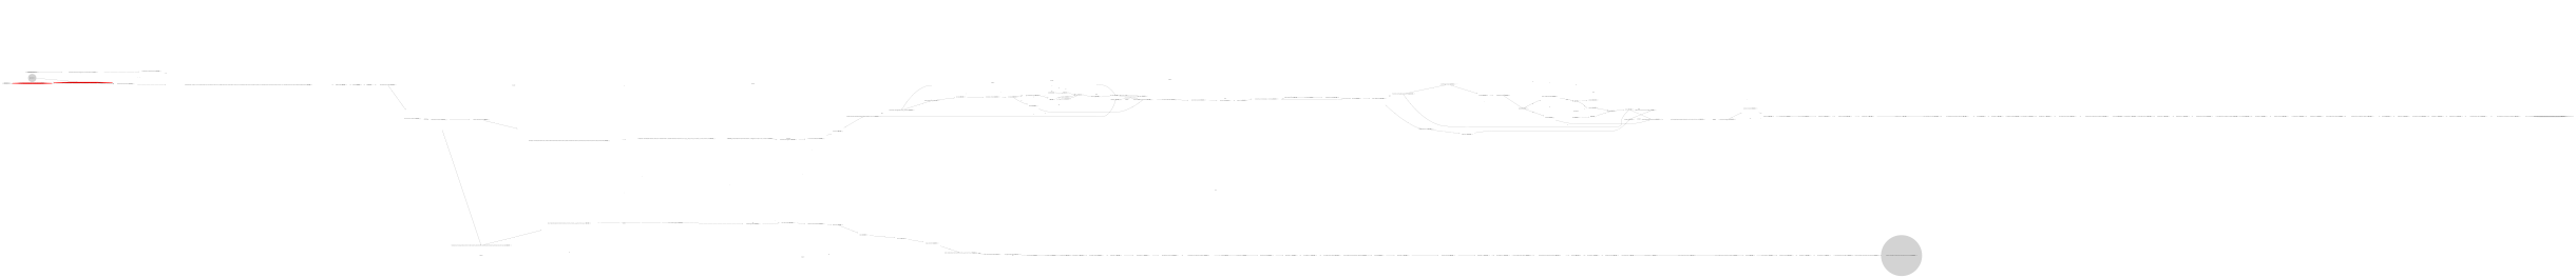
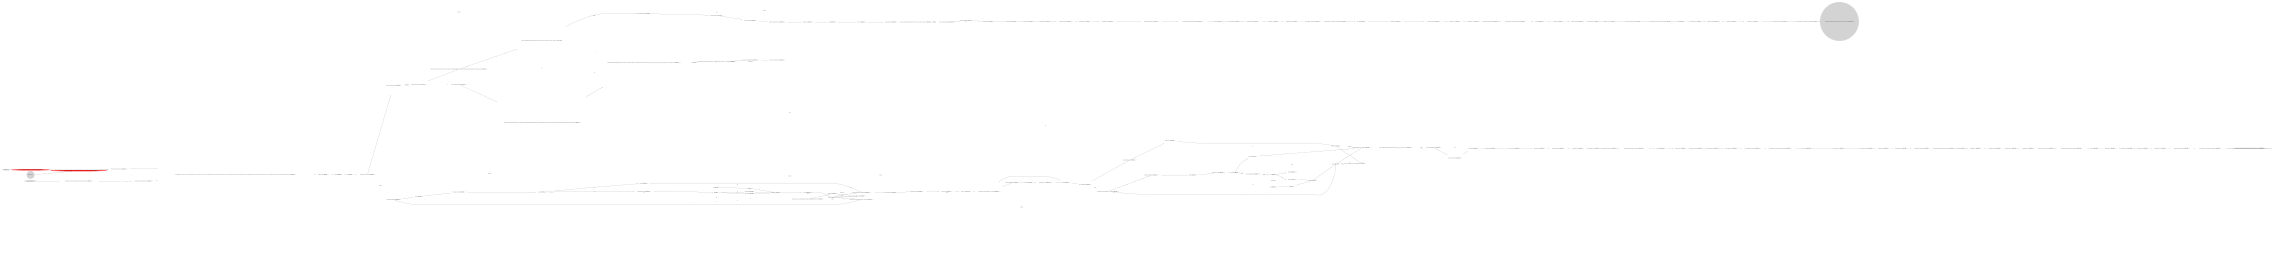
  digraph {
    fontname="Fira Sans"
    rankdir=LR
    node [fillcolor=white fontname="Fira Sans" shape=octagon style=filled]
    edge [fontname="Fira Sans" style=bold]
    n1 [fillcolor=red label="CollectionAdminRequest.createCollection(\"destinationCollection\",\"conf\",2,1).process(cluster.getSolrClient())@@@3@@@['1', '0', '0']"]
    n2 [fillcolor=red label="CollectionAdminRequest.createCollection(\"destinationCollection\",\"conf\",2,1).setPerReplicaState(SolrCloudTestCase.USE_PER_REPLICA_STATE).process(cluster.getSolrClient())@@@3@@@['0', '1', '0']"]
    n3 [label="CollectionAdminRequest.createCollection(\"parallelDestinationCollection1\",\"conf\",2,1).process(cluster.getSolrClient())@@@3@@@['0', '0', '1']"]
    n4 [label="cluster.waitForActiveCollection(\"destinationCollection\",2,2)@@@4@@@['1', '1', '0']" shape=circle]
    n5 [label="cluster.waitForActiveCollection(\"parallelDestinationCollection1\",2,2)@@@4@@@['0', '0', '1']" shape=circle]
    n6 [label="new UpdateRequest().add(id,\"0\",\"a_s\",\"hello0\",\"a_i\",\"0\",\"a_f\",\"0\",\"s_multi\",\"aaaa\",\"s_multi\",\"bbbb\",\"i_multi\",\"4\",\"i_multi\",\"7\").add(id,\"2\",\"a_s\",\"hello2\",\"a_i\",\"2\",\"a_f\",\"0\",\"s_multi\",\"aaaa1\",\"s_multi\",\"bbbb1\",\"i_multi\",\"44\",\"i_multi\",\"77\").add(id,\"3\",\"a_s\",\"hello3\",\"a_i\",\"3\",\"a_f\",\"3\",\"s_multi\",\"aaaa2\",\"s_multi\",\"bbbb2\",\"i_multi\",\"444\",\"i_multi\",\"777\").add(id,\"4\",\"a_s\",\"hello4\",\"a_i\",\"4\",\"a_f\",\"4\",\"s_multi\",\"aaaa3\",\"s_multi\",\"bbbb3\",\"i_multi\",\"4444\",\"i_multi\",\"7777\").add(id,\"1\",\"a_s\",\"hello1\",\"a_i\",\"1\",\"a_f\",\"1\",\"s_multi\",\"aaaa4\",\"s_multi\",\"bbbb4\",\"i_multi\",\"44444\",\"i_multi\",\"77777\").commit(cluster.getSolrClient(),\"collection1\")@@@5@@@['1', '1', '1']" shape=circle]
    n7 [label="assert(tuple.getLong(\"a_i\") == 0)@@@31@@@['1', '1', '0']" shape=circle]
    n8 [label="assert(tuple.getDouble(\"a_f\") == 0.0)@@@32@@@['1', '1', '0']"]
    n9 [label="assertList(tuple.getStrings(\"s_multi\"),\"aaaa\",\"bbbb\")@@@33@@@['1', '1', '0']"]
    n10 [label="assert(tuple.getDouble(\"a_f\") == 4.0)@@@60@@@['1', '1', '0']"]
    n11 [label="assertList(tuple.getStrings(\"s_multi\"),\"aaaa3\",\"bbbb3\")@@@61@@@['1', '1', '0']" shape=cylinder]
    n12 [label="assertList(tuple.getLongs(\"i_multi\"),Long.parseLong(\"4444\"),Long.parseLong(\"7777\"))@@@62@@@['1', '1', '0']" shape=cylinder]
    n13 [fillcolor=lightgray label="{CollectionAdminRequest.deleteCollection(\"destinationCollection\").process(cluster.getSolrClient())solrClientCache.close()}@@@64@@@['1', '1', '0']" shape=circle]
    n14 [label="StreamFactory factory = new StreamFactory().withCollectionZkHost(\"collection1\",cluster.getZkServer().getZkAddress()).withCollectionZkHost(\"destinationCollection\",cluster.getZkServer().getZkAddress()).withFunctionName(\"search\",).withFunctionName(\"update\",)@@@12@@@['1', '1', '0']" shape=cylinder]
    n15 [label="stream = new UpdateStream(expression,factory)@@@15@@@['1', '1', '0']" shape=cylinder]
    n16 [label="expression = StreamExpressionParser.parse(\"update(destinationCollection, batchSize=5, search(collection1, q=*:*, fl=\"id,_version_,a_s,a_i,a_f,s_multi,i_multi\", sort=\"a_f asc, a_i asc\"))\")@@@14@@@['1', '1', '0']" shape=circle]
    n17 [label="stream = new CloudSolrStream(expression,factory)@@@24@@@['1', '1', '0']"]
    n18 [label="TupleStream parallelUpdateStream = factory.constructStream(\"parallel(collection1, \" + updateExpression + \", workers=\"2\", zkHost=\"\" + zkHost + \"\", sort=\"batchNumber asc\")\")@@@16@@@['0', '0', '1']" shape=cylinder]
    n19 [label="List<Tuple> tuples = getTuples(stream)@@@17@@@['1', '1', '0']" shape=circle]
    n20 [label="stream.setStreamContext(streamContext)@@@16@@@['1', '1', '0']"]
    n21 [label="String updateExpression = \"daemon(commit(parallelDestinationCollection1, batchSize=0, zkHost=\"\" + cluster.getZkServer().getZkAddress() + \"\", update(parallelDestinationCollection1, batchSize=2, search(collection1, q=*:*, fl=\"id,a_s,a_i,a_f,s_multi,i_multi\", sort=\"a_f asc, a_i asc\", partitionKeys=\"a_f\", qt=\"/export\"))), runInterval=\"1000\", id=\"test\")\"@@@15@@@['0', '0', '1']" shape=circle]
    n22 [label="tuples = getTuples(stream)@@@26@@@['1', '1', '0']" shape=cylinder]
    n23 [label="stream.setStreamContext(streamContext)@@@25@@@['1', '1', '0']" shape=cylinder]
    n24 [label="long l = tupleResponse.getLong(\"iterations\")@@@34@@@['0', '0', '1']"]
    n25 [label="l > 0@@@35@@@['0', '0', '1']" shape=circle]
    n26 [label="iterations = (int)l@@@45@@@['0', '0', '1']" shape=cylinder]
    n27 [label="++workersComplete@@@36@@@['0', '0', '1']" shape=cylinder]
    n28 [label="Thread.sleep(1000)@@@40@@@['0', '0', '1']" shape=cylinder]
    n29 [label="solrStream.close()@@@46@@@['0', '0', '1']"]
    n30 [label="iterations == 0@@@24@@@['0', '0', '1']" shape=cylinder]
    n31 [label="tupleResponse.EOF@@@29@@@['0', '0', '1']"]
    n32 [label="solrStream.close()@@@30@@@['0', '0', '1']" shape=circle]
    n33 [label="assertEquals(cluster.getJettySolrRunners().size(),workersComplete)@@@50@@@['0', '0', '1']"]
    n34 [label="ModifiableSolrParams sParams = new ModifiableSolrParams(StreamingTest.mapParams(CommonParams.QT,\"/stream\",\"action\",\"list\"))@@@20@@@['0', '0', '1']" shape=cylinder]
    n35 [label="SolrStream solrStream = new SolrStream(jetty.getBaseUrl().toString() + \"/collection1\",sParams)@@@25@@@['0', '0', '1']"]
    n36 [label="int workersComplete = 0@@@21@@@['0', '0', '1']"]
    n37 [label="solrStream.setStreamContext(streamContext)@@@26@@@['0', '0', '1']"]
    n38 [label="int iterations = 0@@@23@@@['0', '0', '1']" shape=cylinder]
    n39 [label="assert(tuple.get(\"a_s\").equals(\"hello0\"))@@@30@@@['1', '1', '0']"]
    n40 [label="Tuple tupleResponse = solrStream.read()@@@28@@@['0', '0', '1']" shape=circle]
    n41 [label="solrStream.open()@@@27@@@['0', '0', '1']" shape=circle]
    n42 [label="sParams.set(\"action\",\"stop\")@@@53@@@['0', '0', '1']"]
    n43 [label="sParams.set(\"id\",\"test\")@@@54@@@['0', '0', '1']"]
    n44 [label="SolrStream solrStream = new SolrStream(jetty.getBaseUrl() + \"/collection1\",sParams)@@@56@@@['0', '0', '1']" shape=circle]
    n45 [label="stopTime > 0@@@79@@@['0', '0', '1']"]
    n46 [label="Thread.sleep(1000)@@@84@@@['0', '0', '1']"]
    n47 [label="++workersComplete@@@80@@@['0', '0', '1']" shape=circle]
    n48 [label="solrStream.close()@@@89@@@['0', '0', '1']" shape=cylinder]
    n49 [label="solrStream.setStreamContext(streamContext)@@@57@@@['0', '0', '1']" shape=cylinder]
    n50 [label="assert(tuple.getLong(\"id\") == 0)@@@100@@@['0', '0', '1']" shape=circle]
    n51 [label="assert(tuple.get(\"a_s\").equals(\"hello0\"))@@@101@@@['0', '0', '1']"]
    n52 [label="assert(tuple.getLong(\"a_i\") == 0)@@@102@@@['0', '0', '1']"]
    n53 [label="List<Tuple> tuples = getTuples(parallelUpdateStream)@@@18@@@['0', '0', '1']" shape=circle]
    n54 [label="parallelUpdateStream.setStreamContext(streamContext)@@@17@@@['0', '0', '1']"]
-   n55 [label="assert(tuples.size() == 2)@@@19@@@['0', '0', '1']" shape=circle]
    n56 [label="t = tuples.get(0)@@@20@@@['1', '1', '0']" shape=circle]
    n57 [label="assert(t.EOF == false)@@@21@@@['1', '1', '0']" shape=circle]
    n58 [label="assertEquals(5,t.get(\"batchIndexed\"))@@@22@@@['1', '1', '0']" shape=circle]
    n59 [label="assertList(tuple.getLongs(\"i_multi\"),Long.parseLong(\"44\"),Long.parseLong(\"77\"))@@@48@@@['1', '1', '0']"]
    n60 [label="tuple = tuples.get(3)@@@49@@@['1', '1', '0']"]
    n61 [label="assert(tuple.getLong(\"id\") == 3)@@@50@@@['1', '1', '0']" shape=circle]
    n62 [label="workersComplete = 0@@@65@@@['0', '0', '1']"]
    n63 [label="assertEquals(cluster.getJettySolrRunners().size(),workersComplete)@@@93@@@['0', '0', '1']" shape=cylinder]
    n64 [label="long stopTime = 0@@@67@@@['0', '0', '1']" shape=cylinder]
    n65 [label="expression = StreamExpressionParser.parse(\"search(parallelDestinationCollection1, q=*:*, fl=\"id,a_s,a_i,a_f,s_multi,i_multi\", sort=\"a_i asc\")\")@@@94@@@['0', '0', '1']"]
    n66 [label="stopTime == 0@@@68@@@['0', '0', '1']"]
    n67 [label="assert(tuple.getLong(\"a_i\") == 4)@@@130@@@['0', '0', '1']" shape=circle]
    n68 [label="assert(tuple.getDouble(\"a_f\") == 4.0)@@@131@@@['0', '0', '1']" shape=circle]
    n69 [label="assertList(tuple.getStrings(\"s_multi\"),\"aaaa3\",\"bbbb3\")@@@132@@@['0', '0', '1']"]
    n70 [label="assertList(tuple.getStrings(\"s_multi\"),\"aaaa1\",\"bbbb1\")@@@118@@@['0', '0', '1']" shape=circle]
    n71 [label="assertList(tuple.getLongs(\"i_multi\"),Long.parseLong(\"44\"),Long.parseLong(\"77\"))@@@119@@@['0', '0', '1']" shape=cylinder]
    n72 [label="tuple = tuples.get(3)@@@120@@@['0', '0', '1']" shape=cylinder]
    n73 [label="Tuple tupleResponse = solrStream.read()@@@72@@@['0', '0', '1']"]
    n74 [label="tupleResponse.EOF@@@73@@@['0', '0', '1']" shape=cylinder]
    n75 [label="solrStream.open()@@@71@@@['0', '0', '1']" shape=circle]
    n76 [label="SolrStream solrStream = new SolrStream(jetty.getBaseUrl() + \"/collection1\",sParams)@@@69@@@['0', '0', '1']" shape=cylinder]
    n77 [label="solrStream.setStreamContext(streamContext)@@@70@@@['0', '0', '1']"]
    n78 [label="assert(tuple.getLong(\"a_i\") == 3)@@@123@@@['0', '0', '1']" shape=cylinder]
    n79 [label="assert(tuple.getDouble(\"a_f\") == 3.0)@@@124@@@['0', '0', '1']"]
    n80 [label="assertList(tuple.getStrings(\"s_multi\"),\"aaaa2\",\"bbbb2\")@@@125@@@['0', '0', '1']" shape=cylinder]
    n81 [fillcolor=lightgray label="testUpdateStream['1', '0', '0']"]
    n82 [label="assert(tuple.getLong(\"a_i\") == 1)@@@38@@@['1', '1', '0']" shape=circle]
    n83 [label="assert(tuple.getDouble(\"a_f\") == 1.0)@@@39@@@['1', '1', '0']"]
    n84 [label="assertList(tuple.getStrings(\"s_multi\"),\"aaaa4\",\"bbbb4\")@@@40@@@['1', '1', '0']" shape=circle]
    n85 [label="Tuple tuple = tuples.get(0)@@@28@@@['1', '1', '0']" shape=cylinder]
    n86 [label="assert(tuple.getLong(\"id\") == 0)@@@29@@@['1', '1', '0']" shape=cylinder]
    n87 [label="Tuple t@@@8@@@['1', '1', '1']"]
    n88 [label="StreamContext streamContext = new StreamContext()@@@9@@@['1', '1', '1']"]
    n89 [label="stream.setStreamContext(streamContext)@@@96@@@['0', '0', '1']" shape=circle]
    n90 [label="SolrClientCache solrClientCache = new SolrClientCache()@@@10@@@['1', '1', '1']" shape=circle]
    n91 [label="assert(tuple.getDouble(\"a_f\") == 0.0)@@@103@@@['0', '0', '1']" shape=cylinder]
    n92 [label="assertList(tuple.getStrings(\"s_multi\"),\"aaaa\",\"bbbb\")@@@104@@@['0', '0', '1']" shape=cylinder]
    n93 [label="stream = new CloudSolrStream(expression,factory)@@@95@@@['0', '0', '1']"]
    n94 [label="tuples = getTuples(stream)@@@97@@@['0', '0', '1']" shape=circle]
    n95 [label="assertEquals(5,tuples.size())@@@98@@@['0', '0', '1']" shape=cylinder]
    n96 [label="assertList(tuple.getLongs(\"i_multi\"),Long.parseLong(\"44444\"),Long.parseLong(\"77777\"))@@@41@@@['1', '1', '0']" shape=cylinder]
    n97 [label="tuple = tuples.get(2)@@@42@@@['1', '1', '0']"]
    n98 [fillcolor=lightgray label="testUpdateStream['0', '1', '0']" shape=circle]
    n99 [label="tuple = tuples.get(4)@@@56@@@['1', '1', '0']" shape=circle]
    n100 [label="assert(tuple.getLong(\"id\") == 4)@@@57@@@['1', '1', '0']" shape=cylinder]
    n101 [label="assert(tuple.get(\"a_s\").equals(\"hello4\"))@@@58@@@['1', '1', '0']" shape=circle]
    n102 [label="assert(tuple.get(\"a_s\").equals(\"hello4\"))@@@129@@@['0', '0', '1']" shape=cylinder]
    n103 [label="assert(tuple.getLong(\"id\") == 2)@@@43@@@['1', '1', '0']"]
    n104 [label="assert(tuple.get(\"a_s\").equals(\"hello2\"))@@@44@@@['1', '1', '0']"]
    n105 [label="solrStream.close()@@@60@@@['0', '0', '1']" shape=circle]
    n106 [label="sParams = new ModifiableSolrParams()@@@62@@@['0', '0', '1']" shape=circle]
    n107 [label="sParams.set(CommonParams.QT,\"/stream\")@@@63@@@['0', '0', '1']"]
    n108 [label="sParams.set(CommonParams.QT,\"/stream\")@@@52@@@['0', '0', '1']"]
    n109 [label="solrStream.close()@@@74@@@['0', '0', '1']" shape=circle]
    n110 [label="stopTime = tupleResponse.getLong(\"stopTime\")@@@78@@@['0', '0', '1']" shape=circle]
    n111 [label="Exception e@@@86@@@['0', '0', '1']" shape=circle]
    n112 [label="{}@@@86@@@['0', '0', '1']" shape=circle]
    n113 [label="cluster.getSolrClient().commit(\"destinationCollection\")@@@18@@@['1', '1', '0']" shape=circle]
    n114 [label="assert(tuples.size() == 1)@@@19@@@['1', '1', '0']"]
    n115 [label="Exception e@@@42@@@['0', '0', '1']" shape=cylinder]
    n116 [label="{}@@@42@@@['0', '0', '1']" shape=cylinder]
    n117 [label="assert(tuple.get(\"a_s\").equals(\"hello3\"))@@@51@@@['1', '1', '0']" shape=circle]
    n118 [label="assert(tuple.getLong(\"a_i\") == 3)@@@52@@@['1', '1', '0']" shape=cylinder]
    n119 [label="assert(tuple.getDouble(\"a_f\") == 3.0)@@@53@@@['1', '1', '0']" shape=cylinder]
    n120 [label="sParams.set(\"action\",\"list\")@@@64@@@['0', '0', '1']" shape=circle]
    n121 [label="assert(tuple.getLong(\"a_i\") == 4)@@@59@@@['1', '1', '0']" shape=circle]
    n122 [label="assert(tuple.getLong(\"a_i\") == 2)@@@45@@@['1', '1', '0']" shape=circle]
    n123 [label="StreamExpression expression@@@6@@@['1', '1', '1']"]
    n124 [label="assertList(tuple.getStrings(\"s_multi\"),\"aaaa2\",\"bbbb2\")@@@54@@@['1', '1', '0']" shape=cylinder]
    n125 [label="assertList(tuple.getLongs(\"i_multi\"),Long.parseLong(\"444\"),Long.parseLong(\"777\"))@@@55@@@['1', '1', '0']" shape=cylinder]
    n126 [label="sParams = new ModifiableSolrParams()@@@51@@@['0', '0', '1']" shape=cylinder]
    n127 [label="expression = StreamExpressionParser.parse(\"search(destinationCollection, q=*:*, fl=\"id,a_s,a_i,a_f,s_multi,i_multi\", sort=\"a_i asc\")\")@@@23@@@['1', '1', '0']" shape=cylinder]
    n128 [label="solrStream.open()@@@58@@@['0', '0', '1']" shape=cylinder]
    n129 [label="Tuple tupleResponse = solrStream.read()@@@59@@@['0', '0', '1']"]
    n130 [label="assertList(tuple.getStrings(\"s_multi\"),\"aaaa1\",\"bbbb1\")@@@47@@@['1', '1', '0']" shape=cylinder]
    n131 [label="tuple = tuples.get(4)@@@127@@@['0', '0', '1']" shape=circle]
    n132 [label="assert(tuple.getLong(\"id\") == 4)@@@128@@@['0', '0', '1']"]
    n133 [label="assertList(tuple.getLongs(\"i_multi\"),Long.parseLong(\"4\"),Long.parseLong(\"7\"))@@@34@@@['1', '1', '0']"]
    n134 [label="tuple = tuples.get(1)@@@35@@@['1', '1', '0']" shape=cylinder]
    n135 [label="assert(tuple.getLong(\"id\") == 2)@@@114@@@['0', '0', '1']" shape=cylinder]
    n136 [label="assert(tuple.get(\"a_s\").equals(\"hello2\"))@@@115@@@['0', '0', '1']" shape=cylinder]
    n137 [label="assert(tuple.getLong(\"a_i\") == 2)@@@116@@@['0', '0', '1']"]
    n138 [label="assertList(tuple.getLongs(\"i_multi\"),Long.parseLong(\"4444\"),Long.parseLong(\"7777\"))@@@133@@@['0', '0', '1']"]
    n139 [fillcolor=lightgray label="{CollectionAdminRequest.deleteCollection(\"parallelDestinationCollection1\").process(cluster.getSolrClient())solrClientCache.close()}@@@135@@@['0', '0', '1']"]
    n140 [label="assert(tuple.getDouble(\"a_f\") == 0.0)@@@117@@@['0', '0', '1']" shape=circle]
    n141 [label="assert(tuple.getDouble(\"a_f\") == 0.0)@@@46@@@['1', '1', '0']" shape=circle]
    n142 [label="streamContext.setSolrClientCache(solrClientCache)@@@11@@@['1', '1', '1']" shape=circle]
    n143 [label="String zkHost = cluster.getZkServer().getZkAddress()@@@12@@@['0', '0', '1']"]
    n144 [label="StreamFactory factory = new StreamFactory().withCollectionZkHost(\"collection1\",cluster.getZkServer().getZkAddress()).withCollectionZkHost(\"parallelDestinationCollection1\",cluster.getZkServer().getZkAddress()).withFunctionName(\"search\",).withFunctionName(\"update\",).withFunctionName(\"commit\",).withFunctionName(\"parallel\",).withFunctionName(\"daemon\",)@@@13@@@['0', '0', '1']" shape=circle]
    n145 [label="assert(tuple.getLong(\"id\") == 1)@@@36@@@['1', '1', '0']" shape=cylinder]
    n146 [label="TupleStream stream@@@7@@@['1', '1', '1']" shape=circle]
    n147 [label="tuple = tuples.get(1)@@@106@@@['0', '0', '1']" shape=circle]
    n148 [label="assert(tuple.getLong(\"id\") == 1)@@@107@@@['0', '0', '1']" shape=circle]
    n149 [label="assert(tuple.get(\"a_s\").equals(\"hello1\"))@@@108@@@['0', '0', '1']" shape=cylinder]
    n150 [label="assertList(tuple.getLongs(\"i_multi\"),Long.parseLong(\"44444\"),Long.parseLong(\"77777\"))@@@112@@@['0', '0', '1']" shape=circle]
    n151 [label="tuple = tuples.get(2)@@@113@@@['0', '0', '1']" shape=cylinder]
    n152 [label="assert(tuple.get(\"a_s\").equals(\"hello1\"))@@@37@@@['1', '1', '0']" shape=circle]
    n153 [label="assertList(tuple.getStrings(\"s_multi\"),\"aaaa4\",\"bbbb4\")@@@111@@@['0', '0', '1']"]
    n154 [fillcolor=lightgray label="testParallelDaemonCommitStream['0', '0', '1']"]
    n155 [label="assert(tuple.getLong(\"id\") == 3)@@@121@@@['0', '0', '1']"]
    n156 [label="Tuple tuple = tuples.get(0)@@@99@@@['0', '0', '1']" shape=cylinder]
    n157 [label="assert(tuple.getLong(\"a_i\") == 1)@@@109@@@['0', '0', '1']" shape=cylinder]
    n158 [label="assert(tuple.getDouble(\"a_f\") == 1.0)@@@110@@@['0', '0', '1']" shape=circle]
    n159 [label="assertEquals(5,tuples.size())@@@27@@@['1', '1', '0']" shape=cylinder]
    n160 [label="assertList(tuple.getLongs(\"i_multi\"),Long.parseLong(\"444\"),Long.parseLong(\"777\"))@@@126@@@['0', '0', '1']"]
    n161 [label="assert(tuple.get(\"a_s\").equals(\"hello3\"))@@@122@@@['0', '0', '1']"]
    n162 [label="assertList(tuple.getLongs(\"i_multi\"),Long.parseLong(\"4\"),Long.parseLong(\"7\"))@@@105@@@['0', '0', '1']"]
    n1 -> n2 [label=0 style=dashed]
    n1 -> n3 [label=0 style=dashed]
    n1 -> n4
    n2 -> n4
    n3 -> n5
    n4 -> n5 [label=0 style=dashed]
    n4 -> n6
    n5 -> n6
    n6 -> n123
    n7 -> n8
    n8 -> n9
    n9 -> n133
    n10 -> n11
    n11 -> n12
    n12 -> n13
    n14 -> n15 [label=factory style=solid]
    n14 -> n16
    n14 -> n17 [label=factory style=solid]
    n15 -> n18 [label=0 style=dashed]
    n15 -> n19 [label=stream style=solid]
    n15 -> n20
    n16 -> n15
    n16 -> n15 [label=expression style=solid]
    n16 -> n21 [label=0 style=dashed]
    n17 -> n22 [label=stream style=solid]
    n17 -> n23
    n18 -> n53 [label=parallelUpdateStream style=solid]
    n18 -> n54
    n19 -> n53 [label=0 style=dashed]
    n19 -> n113
    n20 -> n19
    n20 -> n54 [label=0 style=dashed]
    n21 -> n18 [label=updateExpression style=solid]
    n21 -> n18
    n22 -> n159
    n23 -> n22
    n24 -> n25 [label=l style=solid]
    n24 -> n25
    n24 -> n26 [label=l style=solid]
    n25 -> n27 [label=true style=dotted]
    n25 -> n27
    n25 -> n28 [label=true style=dotted]
    n25 -> n28
    n26 -> n29
    n26 -> n30 [label=iterations style=solid]
    n27 -> n26
    n28 -> n26
    n29 -> n30
    n30 -> n31 [label=true style=dotted]
    n30 -> n33
    n30 -> n35
    n30 -> n35 [label=true style=dotted]
    n30 -> n37 [label=true style=dotted]
    n30 -> n38
    n30 -> n40 [label=true style=dotted]
    n30 -> n41 [label=true style=dotted]
    n31 -> n24 [label=false style=dotted]
    n31 -> n24
    n31 -> n25 [label=false style=dotted]
    n31 -> n26 [label=false style=dotted]
    n31 -> n29 [label=false style=dotted]
    n31 -> n32
    n31 -> n32 [label=true style=dotted]
    n32 -> n33
    n33 -> n126
    n34 -> n35 [label=sParams style=solid]
    n34 -> n36
    n35 -> n37
    n36 -> n33 [label=workersComplete style=solid]
    n36 -> n38
    n37 -> n41
    n38 -> n30 [label=iterations style=solid]
    n38 -> n30
    n39 -> n7
    n40 -> n31
    n41 -> n40
    n42 -> n43
    n43 -> n44
    n44 -> n49
    n45 -> n46 [label=true style=dotted]
    n45 -> n46
    n45 -> n47 [label=true style=dotted]
    n45 -> n47
    n46 -> n48
    n48 -> n66
    n49 -> n128
    n50 -> n51
    n51 -> n52
    n52 -> n91
-   n53 -> n55
    n54 -> n53
-   n55 -> n34
    n56 -> n57
    n57 -> n58
    n58 -> n127
    n59 -> n60
    n60 -> n61
    n61 -> n117
    n62 -> n63 [label=workersComplete style=solid]
    n62 -> n64
    n63 -> n65
    n64 -> n66
    n64 -> n66 [label=stopTime style=solid]
    n65 -> n93 [label=expression style=solid]
    n65 -> n93
    n66 -> n63
    n66 -> n64
    n66 -> n73 [label=true style=dotted]
    n66 -> n74 [label=true style=dotted]
    n66 -> n75 [label=true style=dotted]
    n66 -> n76 [label=true style=dotted]
    n66 -> n76
    n66 -> n77 [label=true style=dotted]
    n67 -> n68
    n68 -> n69
    n69 -> n138
    n70 -> n71
    n71 -> n72
    n72 -> n155
    n73 -> n74
    n74 -> n45 [label=false style=dotted]
    n74 -> n48 [label=parallelUpdateStream style=dotted]
    n74 -> n109
    n74 -> n109 [label=true style=dotted]
    n74 -> n110 [label=false style=dotted]
    n74 -> n110
    n75 -> n73
    n76 -> n77
    n77 -> n75
    n78 -> n79
    n79 -> n80
    n80 -> n160
    n81 -> n1
    n82 -> n83
    n83 -> n84
    n84 -> n96
    n85 -> n86
    n86 -> n39
    n87 -> n88
    n88 -> n20 [label=streamContext style=solid]
    n88 -> n23 [label=streamContext style=solid]
    n88 -> n37 [label=streamContext style=solid]
    n88 -> n49 [label=streamContext style=solid]
    n88 -> n54 [label=streamContext style=solid]
    n88 -> n77 [label=streamContext style=solid]
    n88 -> n89 [label=streamContext style=solid]
    n88 -> n90
    n89 -> n94
    n90 -> n142 [label=solrClientCache style=solid]
    n90 -> n142
    n91 -> n92
    n92 -> n162
    n93 -> n89
    n93 -> n94 [label=stream style=solid]
    n94 -> n95
    n95 -> n156
    n96 -> n97
    n97 -> n103
    n98 -> n2
    n99 -> n100
    n100 -> n101
    n101 -> n121
    n102 -> n67
    n103 -> n104
    n104 -> n122
    n105 -> n44
    n105 -> n106
    n106 -> n76 [label=sParams style=solid]
    n106 -> n107
    n107 -> n120
    n108 -> n42
    n109 -> n63
    n110 -> n45
    n110 -> n45 [label=stopTime style=solid]
    n110 -> n66 [label=stopTime style=solid]
    n111 -> n112
    n112 -> n48
    n113 -> n114
    n114 -> n56
    n115 -> n116
    n116 -> n26
    n117 -> n118
    n118 -> n119
    n119 -> n124
    n120 -> n62
    n121 -> n10
    n122 -> n141
    n123 -> n146
    n124 -> n125
    n125 -> n99
    n126 -> n44 [label=sParams style=solid]
    n126 -> n108
    n127 -> n17 [label=expression style=solid]
    n127 -> n17
    n128 -> n129
    n129 -> n105
    n130 -> n59
    n131 -> n132
    n132 -> n102
    n133 -> n134
    n134 -> n145
    n135 -> n136
    n136 -> n137
    n137 -> n140
    n138 -> n139
    n140 -> n70
    n141 -> n130
    n142 -> n14
    n142 -> n143
    n143 -> n18 [label=zkHost style=solid]
    n143 -> n144
    n144 -> n21
    n144 -> n93 [label=factory style=solid]
    n145 -> n152
    n146 -> n87
    n147 -> n148
    n148 -> n149
    n149 -> n157
    n150 -> n151
    n151 -> n135
    n152 -> n82
    n153 -> n150
    n154 -> n3
    n155 -> n161
    n156 -> n50
    n157 -> n158
    n158 -> n153
    n159 -> n85
    n160 -> n131
    n161 -> n78
    n162 -> n147
  }
